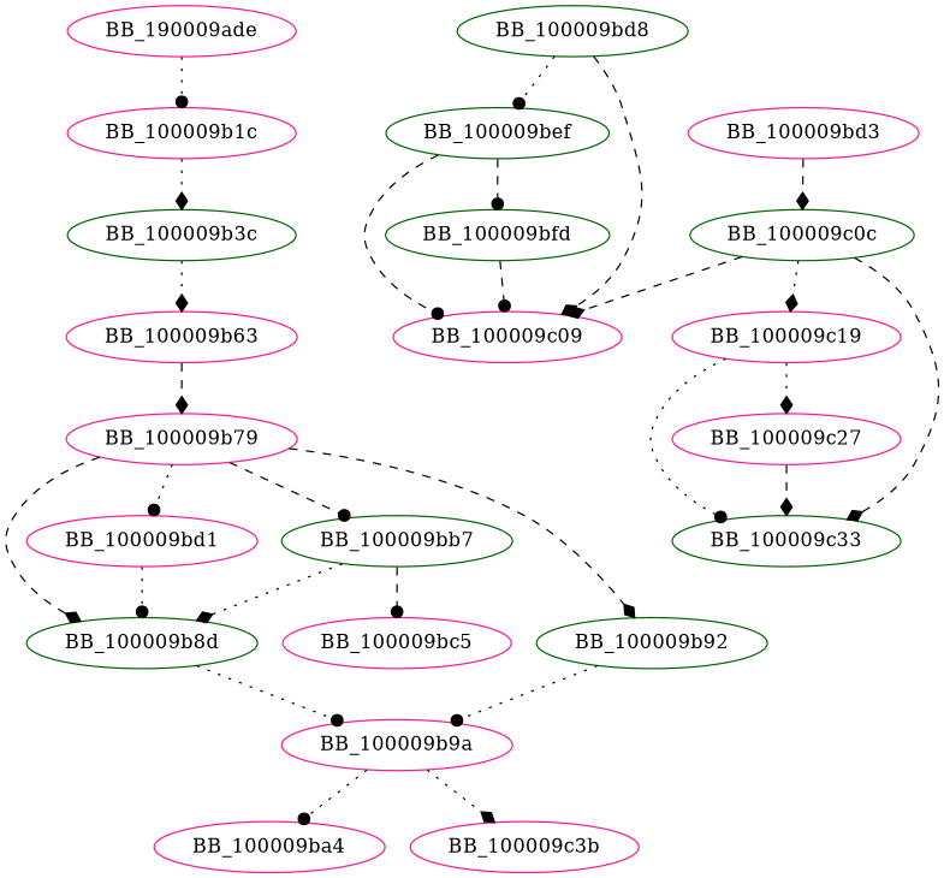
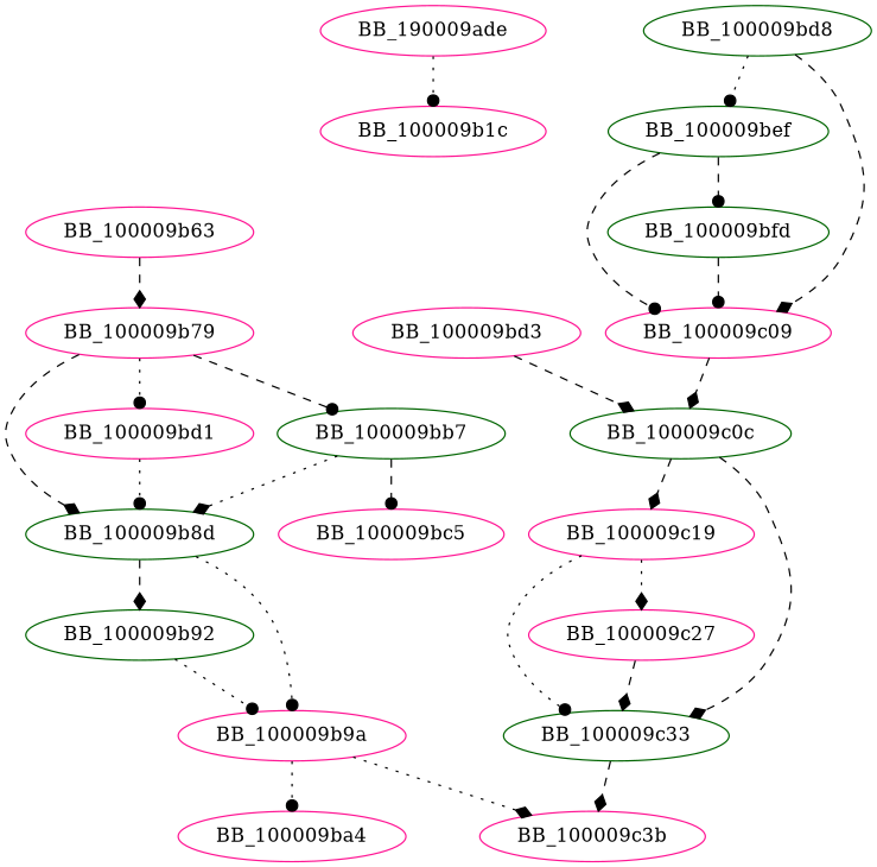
  digraph {
    node [color=deeppink]
    edge [arrowhead=diamond style=dashed]
    n1 [label=BB_190009ade]
    BB_100009b1c
-   BB_100009b3c [color=darkgreen]
    BB_100009b63
    BB_100009b79
    BB_100009b8d [color=darkgreen]
    BB_100009bb7 [color=darkgreen]
    BB_100009bd1
    BB_100009b92 [color=darkgreen]
    BB_100009b9a
    BB_100009bc5
    BB_100009ba4
    BB_100009c3b
    BB_100009c0c [color=darkgreen]
    BB_100009bd3
    BB_100009c19
    BB_100009c33 [color=darkgreen]
    BB_100009c27
    BB_100009bd8 [color=darkgreen]
    BB_100009bef [color=darkgreen]
    BB_100009c09
    BB_100009bfd [color=darkgreen]
    n1 -> BB_100009b1c [arrowhead=dot style=dotted]
-   BB_100009b1c -> BB_100009b3c [style=dotted]
-   BB_100009b3c -> BB_100009b63 [style=dotted]
    BB_100009b63 -> BB_100009b79
    BB_100009b79 -> BB_100009b8d
    BB_100009b79 -> BB_100009bb7 [arrowhead=dot]
    BB_100009b79 -> BB_100009bd1 [arrowhead=dot style=dotted]
-   BB_100009b79 -> BB_100009b92
+   BB_100009b8d -> BB_100009b92
    BB_100009b8d -> BB_100009b9a [arrowhead=dot style=dotted]
    BB_100009bb7 -> BB_100009b8d [style=dotted]
    BB_100009bb7 -> BB_100009bc5 [arrowhead=dot]
    BB_100009bd1 -> BB_100009b8d [arrowhead=dot style=dotted]
    BB_100009b92 -> BB_100009b9a [arrowhead=dot style=dotted]
    BB_100009b9a -> BB_100009ba4 [arrowhead=dot style=dotted]
    BB_100009b9a -> BB_100009c3b [style=dotted]
-   BB_100009c0c -> BB_100009c19 [style=dotted]
+   BB_100009c0c -> BB_100009c19
    BB_100009c0c -> BB_100009c33
    BB_100009bd3 -> BB_100009c0c
    BB_100009c19 -> BB_100009c33 [arrowhead=dot style=dotted]
    BB_100009c19 -> BB_100009c27 [style=dotted]
+   BB_100009c33 -> BB_100009c3b
    BB_100009c27 -> BB_100009c33
    BB_100009bd8 -> BB_100009bef [arrowhead=dot style=dotted]
    BB_100009bd8 -> BB_100009c09
    BB_100009bef -> BB_100009c09 [arrowhead=dot]
    BB_100009bef -> BB_100009bfd [arrowhead=dot]
-   BB_100009c0c -> BB_100009c09
+   BB_100009c09 -> BB_100009c0c
    BB_100009bfd -> BB_100009c09 [arrowhead=dot]
  }
